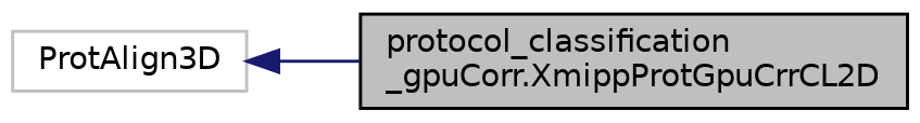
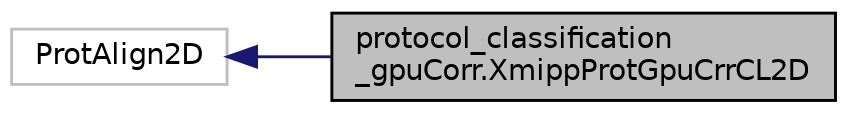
  digraph {
    rankdir=LR
    node [fontname=Helvetica fontsize=10 shape=record style=filled]
    n1 [color=black fillcolor=grey75 fontcolor=black height=0.2 label="protocol_classification\l_gpuCorr.XmippProtGpuCrrCL2D" width=0.4]
-   n2 [color=grey75 fillcolor=white height=0.2 label=ProtAlign3D width=0.4]
+   n2 [color=grey75 fillcolor=white height=0.2 label=ProtAlign2D width=0.4]
    n2 -> n1 [color=midnightblue dir=back fontname=Helvetica fontsize=10 labelfontname=Helvetica labelfontsize=10 style=solid]
  }
